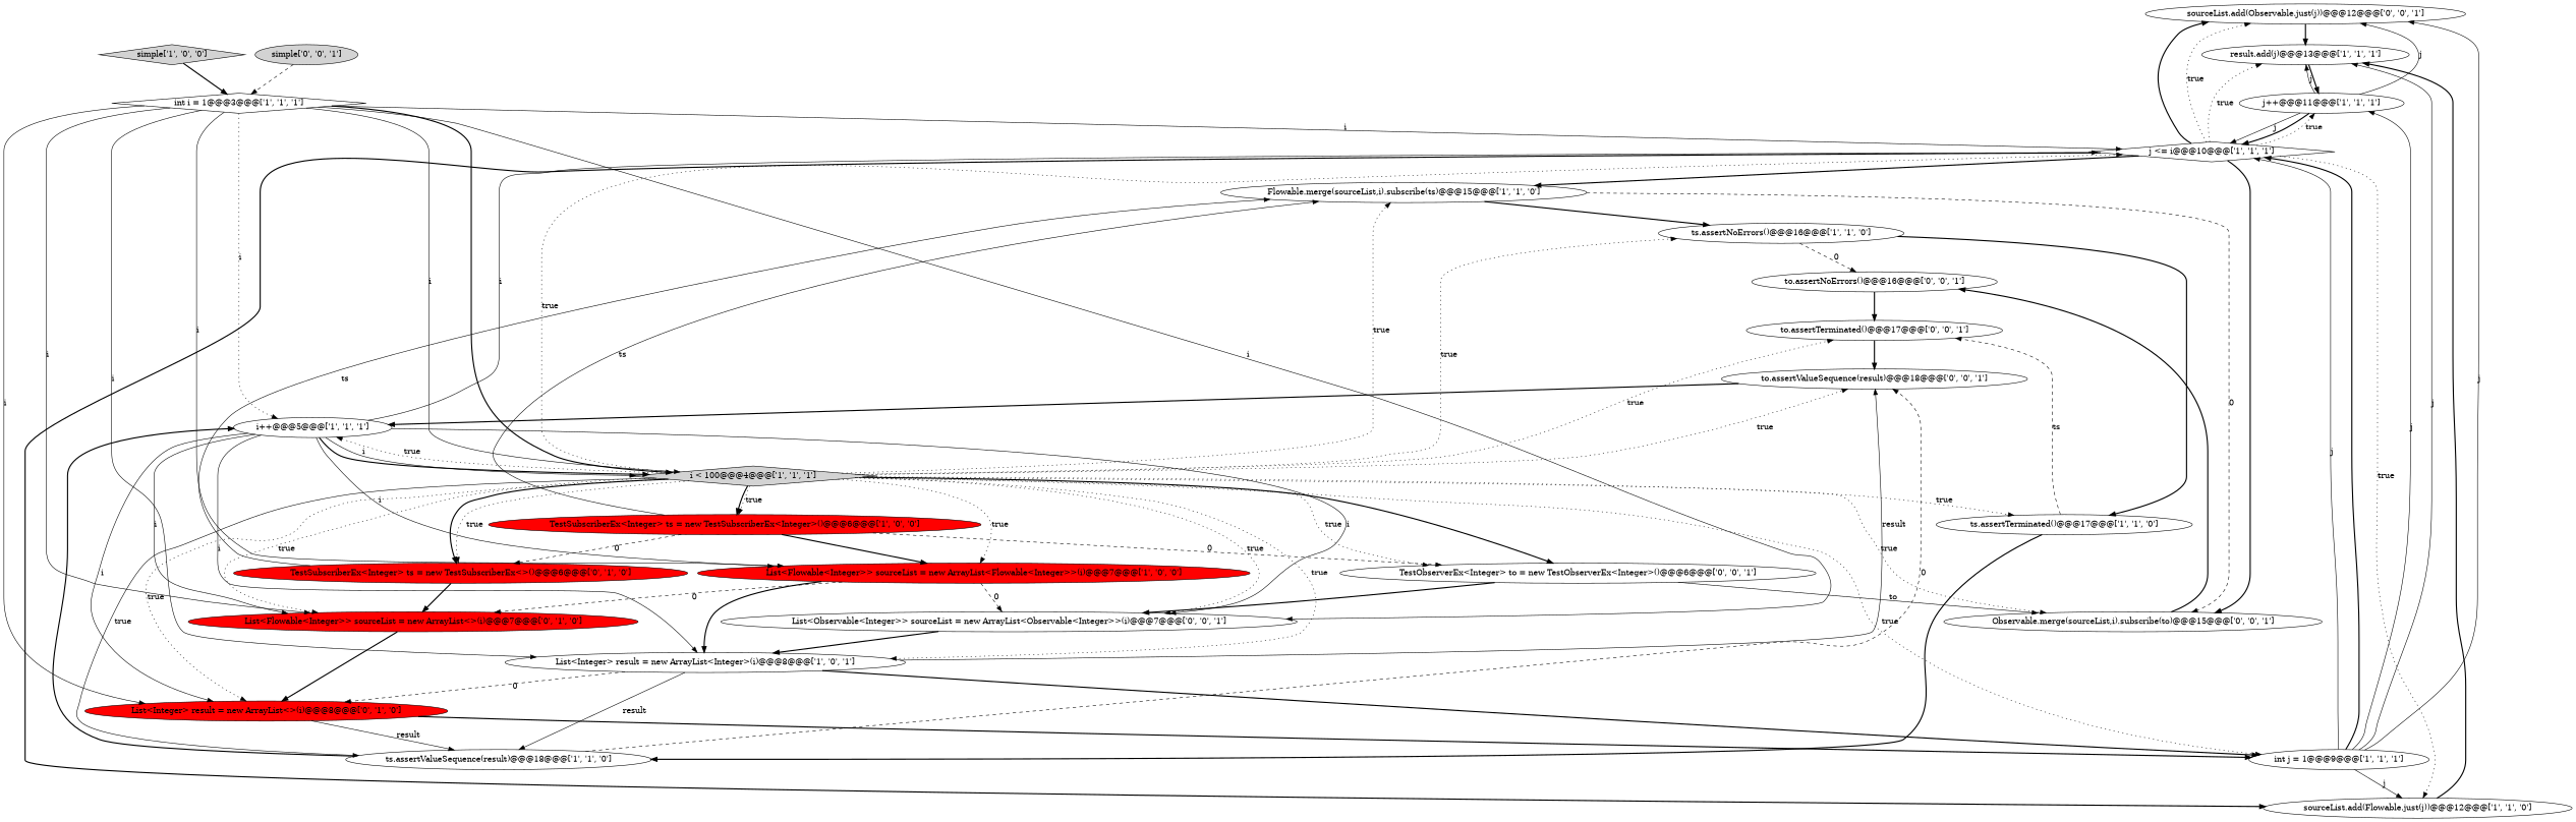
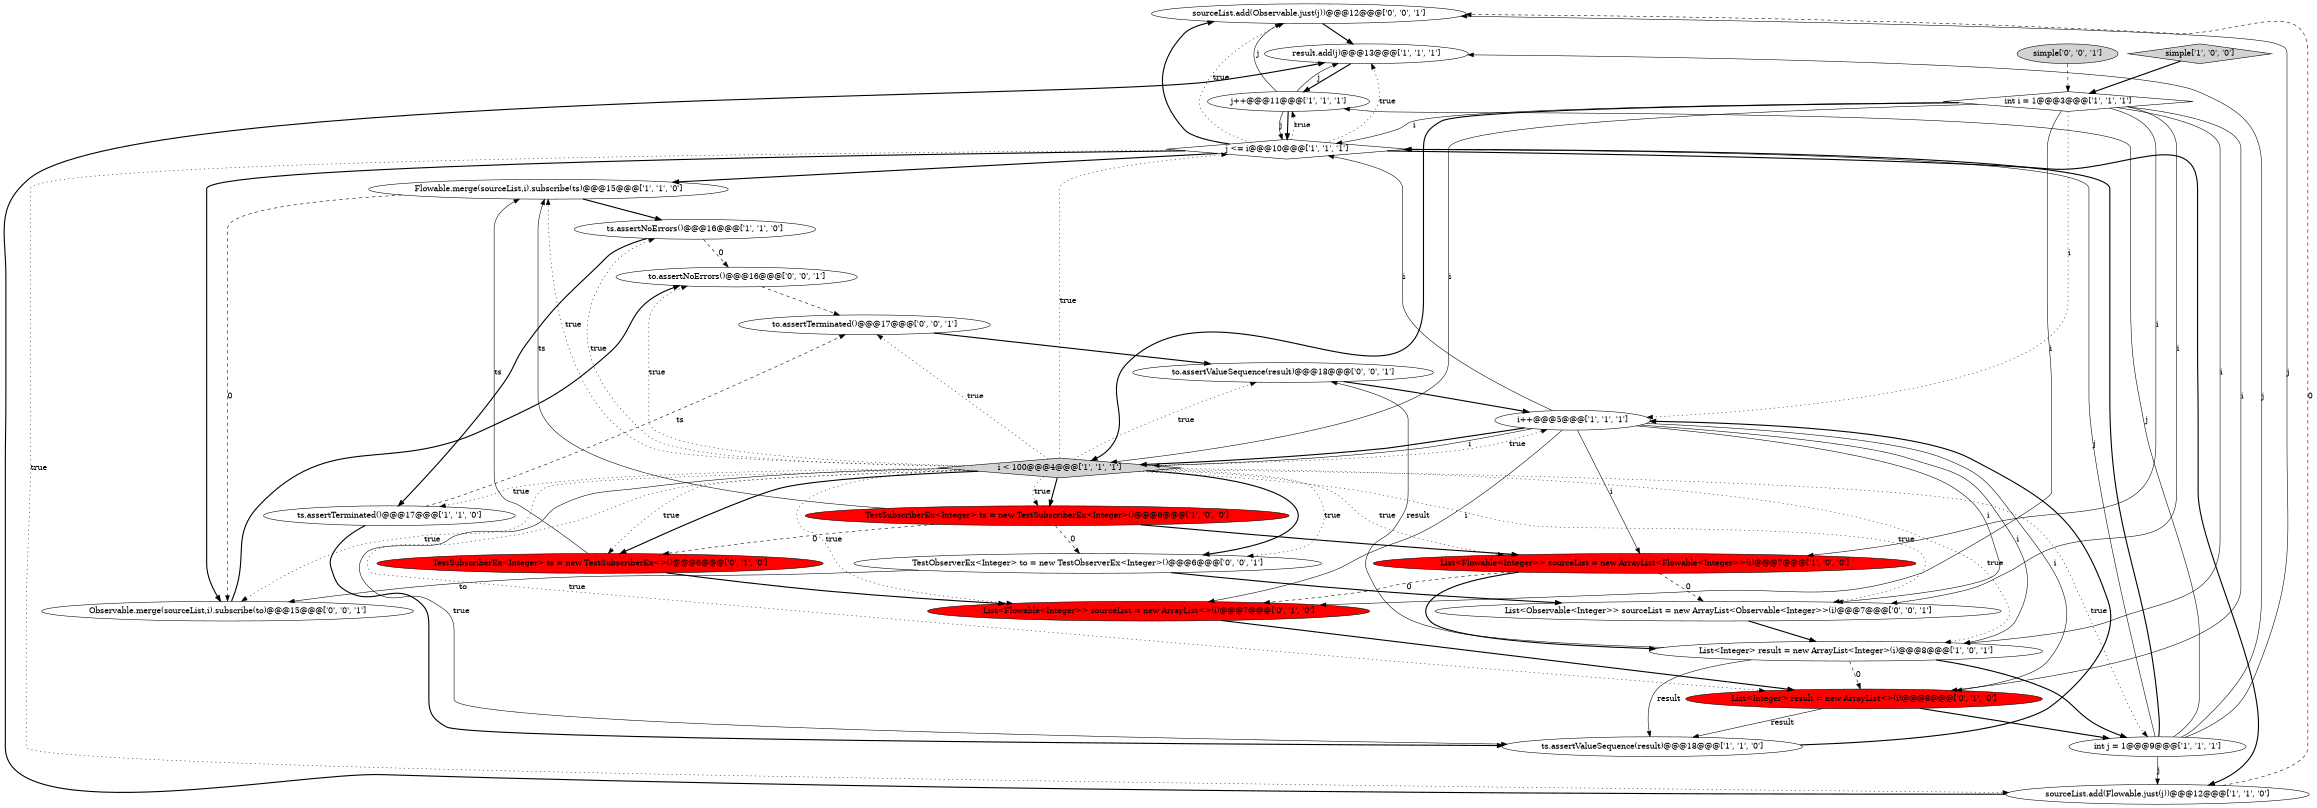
  digraph {
    node [fillcolor=white shape=ellipse style=filled]
    edge [style=bold]
    n1 [label="sourceList.add(Observable.just(j))@@@12@@@['0', '0', '1']"]
    n2 [label="result.add(j)@@@13@@@['1', '1', '1']"]
    n3 [label="j++@@@11@@@['1', '1', '1']"]
    n4 [label="int i = 1@@@3@@@['1', '1', '1']" shape=diamond]
    n5 [label="i++@@@5@@@['1', '1', '1']"]
    n6 [fillcolor=lightgray label="i < 100@@@4@@@['1', '1', '1']" shape=diamond]
    n7 [label="List<Observable<Integer>> sourceList = new ArrayList<Observable<Integer>>(i)@@@7@@@['0', '0', '1']"]
    n8 [label="List<Integer> result = new ArrayList<Integer>(i)@@@8@@@['1', '0', '1']"]
    n9 [fillcolor=red label="List<Flowable<Integer>> sourceList = new ArrayList<Flowable<Integer>>(i)@@@7@@@['1', '0', '0']"]
    n10 [fillcolor=red label="List<Integer> result = new ArrayList<>(i)@@@8@@@['0', '1', '0']"]
    n11 [fillcolor=red label="List<Flowable<Integer>> sourceList = new ArrayList<>(i)@@@7@@@['0', '1', '0']"]
    n12 [label="j <= i@@@10@@@['1', '1', '1']" shape=diamond]
    n13 [label="to.assertTerminated()@@@17@@@['0', '0', '1']"]
    n14 [label="to.assertNoErrors()@@@16@@@['0', '0', '1']"]
    n15 [label="int j = 1@@@9@@@['1', '1', '1']"]
    n16 [fillcolor=red label="TestSubscriberEx<Integer> ts = new TestSubscriberEx<Integer>()@@@6@@@['1', '0', '0']"]
    n17 [label="ts.assertTerminated()@@@17@@@['1', '1', '0']"]
    n18 [label="ts.assertNoErrors()@@@16@@@['1', '1', '0']"]
    n19 [fillcolor=red label="TestSubscriberEx<Integer> ts = new TestSubscriberEx<>()@@@6@@@['0', '1', '0']"]
    n20 [label="TestObserverEx<Integer> to = new TestObserverEx<Integer>()@@@6@@@['0', '0', '1']"]
    n21 [label="Observable.merge(sourceList,i).subscribe(to)@@@15@@@['0', '0', '1']"]
    n22 [label="ts.assertValueSequence(result)@@@18@@@['1', '1', '0']"]
    n23 [label="Flowable.merge(sourceList,i).subscribe(ts)@@@15@@@['1', '1', '0']"]
    n24 [label="to.assertValueSequence(result)@@@18@@@['0', '0', '1']"]
    n25 [label="sourceList.add(Flowable.just(j))@@@12@@@['1', '1', '0']"]
    n26 [fillcolor=lightgray label="simple['0', '0', '1']"]
    n27 [fillcolor=lightgray label="simple['1', '0', '0']" shape=diamond]
    n1 -> n2
    n2 -> n3
    n3 -> n1 [label=j style=solid]
    n3 -> n2 [label=j style=solid]
    n3 -> n12 [label=j style=solid]
    n3 -> n12
    n4 -> n5 [label=i style=dotted]
    n4 -> n6
    n4 -> n6 [label=i style=solid]
    n4 -> n7 [label=i style=solid]
    n4 -> n8 [label=i style=solid]
    n4 -> n9 [label=i style=solid]
    n4 -> n10 [label=i style=solid]
    n4 -> n11 [label=i style=solid]
    n4 -> n12 [label=i style=solid]
    n5 -> n6
    n5 -> n6 [label=i style=solid]
    n5 -> n7 [label=i style=solid]
    n5 -> n8 [label=i style=solid]
    n5 -> n9 [label=i style=solid]
    n5 -> n10 [label=i style=solid]
    n5 -> n11 [label=i style=solid]
    n5 -> n12 [label=i style=solid]
    n6 -> n5 [label=true style=dotted]
    n6 -> n7 [label=true style=dotted]
    n6 -> n8 [label=true style=dotted]
    n6 -> n9 [label=true style=dotted]
    n6 -> n10 [label=true style=dotted]
    n6 -> n11 [label=true style=dotted]
    n6 -> n12 [label=true style=dotted]
    n6 -> n13 [label=true style=dotted]
+   n6 -> n14 [label=true style=dotted]
    n6 -> n15 [label=true style=dotted]
    n6 -> n16
    n6 -> n16 [label=true style=dotted]
    n6 -> n17 [label=true style=dotted]
    n6 -> n18 [label=true style=dotted]
    n6 -> n19 [label=true style=dotted]
    n6 -> n19
    n6 -> n20 [label=true style=dotted]
    n6 -> n20
    n6 -> n21 [label=true style=dotted]
    n6 -> n22 [label=true style=solid]
    n6 -> n23 [label=true style=dotted]
    n6 -> n24 [label=true style=dotted]
    n7 -> n8
    n8 -> n10 [label=0 style=dashed]
    n8 -> n15
    n8 -> n22 [label=result style=solid]
    n8 -> n24 [label=result style=solid]
    n9 -> n7 [label=0 style=dashed]
    n9 -> n8
    n9 -> n11 [label=0 style=dashed]
    n10 -> n15
    n10 -> n22 [label=result style=solid]
    n11 -> n10
    n12 -> n1
    n12 -> n1 [label=true style=dotted]
    n12 -> n2 [label=true style=dotted]
    n12 -> n3 [label=true style=dotted]
    n12 -> n21
    n12 -> n23
    n12 -> n25
    n12 -> n25 [label=true style=dotted]
    n13 -> n24
-   n14 -> n13
+   n14 -> n13 [style=dashed]
    n15 -> n1 [label=j style=solid]
    n15 -> n2 [label=j style=solid]
    n15 -> n3 [label=j style=solid]
    n15 -> n12 [label=j style=solid]
    n15 -> n12
    n15 -> n25 [label=j style=solid]
    n16 -> n9
    n16 -> n19 [label=0 style=dashed]
    n16 -> n20 [label=0 style=dashed]
    n16 -> n23 [label=ts style=solid]
    n17 -> n13 [label=ts style=dashed]
    n17 -> n22
    n18 -> n14 [label=0 style=dashed]
    n18 -> n17
    n19 -> n11
    n19 -> n23 [label=ts style=solid]
    n20 -> n7
    n20 -> n21 [label=to style=solid]
    n21 -> n14
    n22 -> n5
-   n22 -> n24 [label=0 style=dashed]
    n23 -> n18
    n23 -> n21 [label=0 style=dashed]
    n24 -> n5
+   n25 -> n1 [label=0 style=dashed]
    n25 -> n2
    n26 -> n4 [style=dashed]
    n27 -> n4
  }
